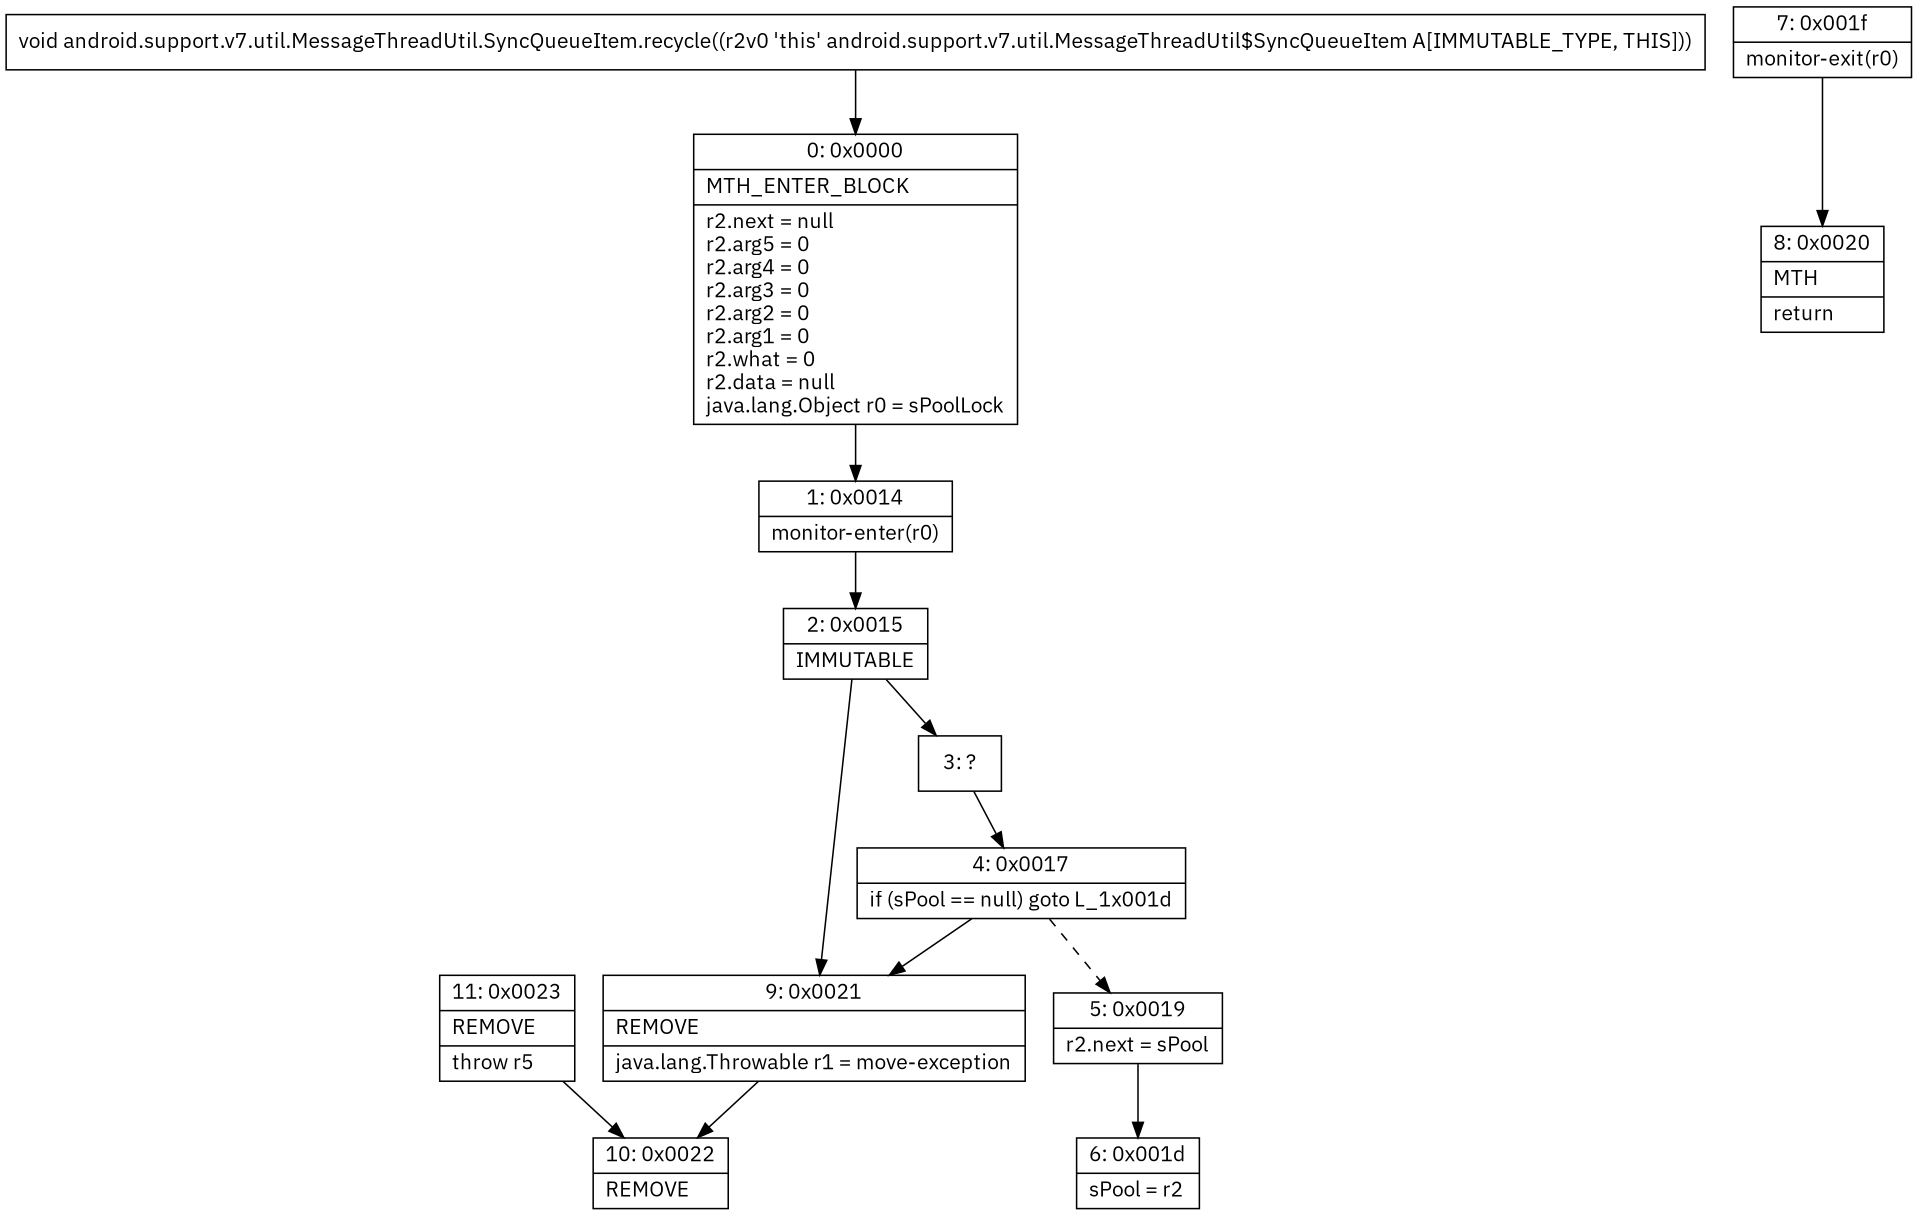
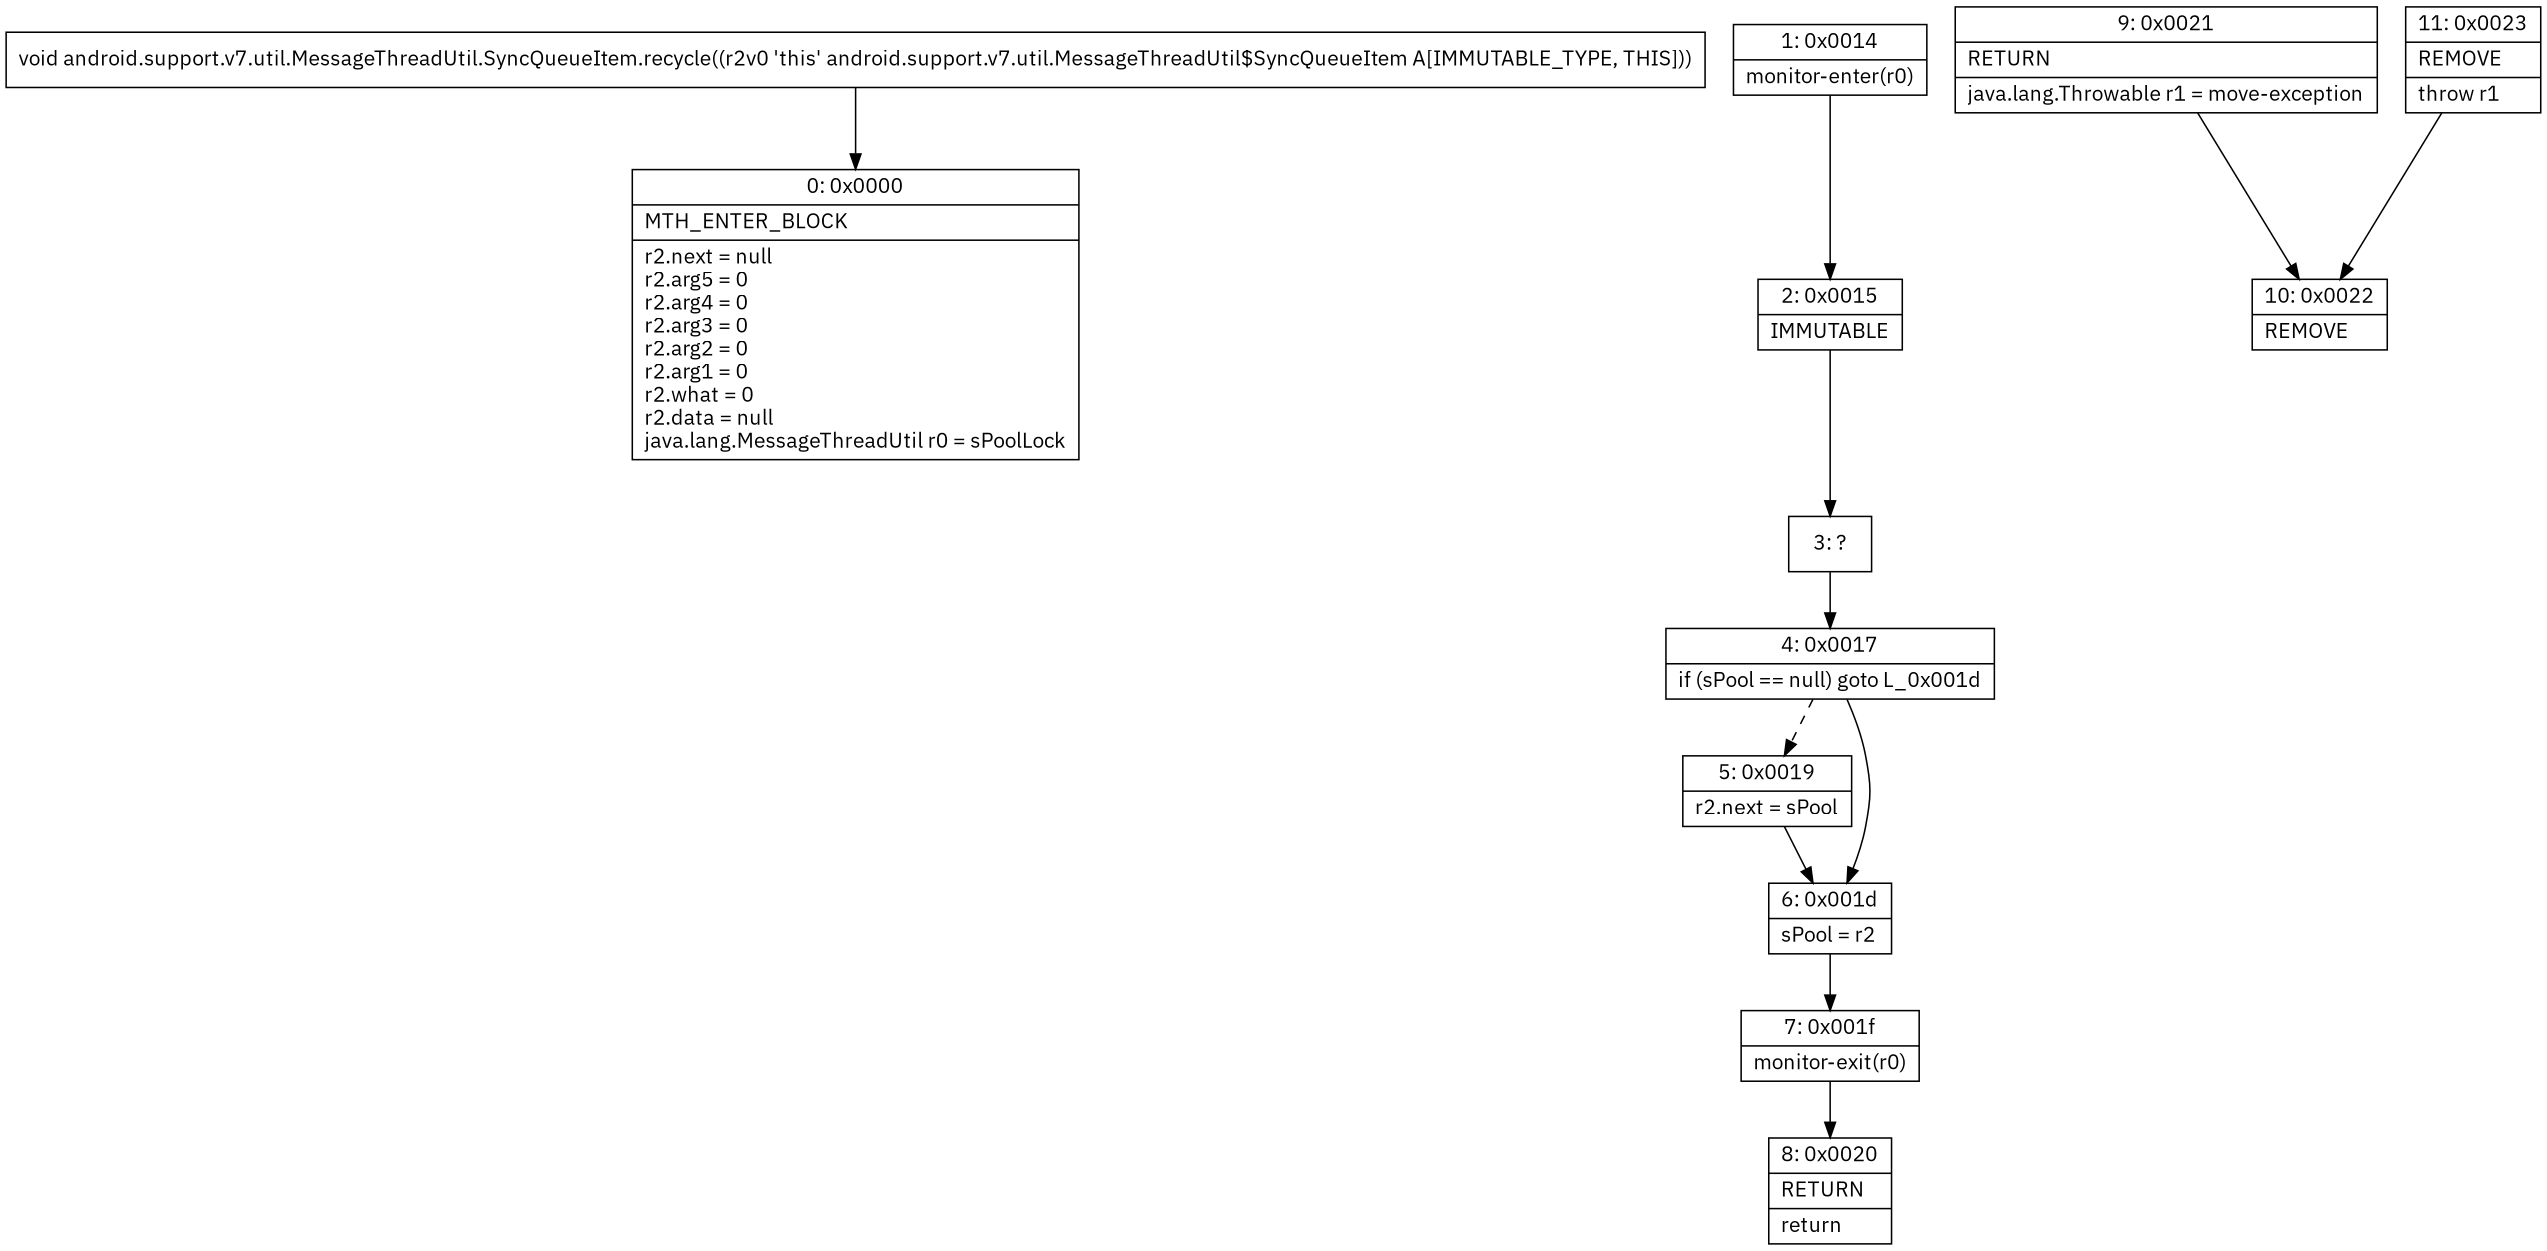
  digraph {
    fontname="IBM Plex Sans"
    node [fontname="IBM Plex Sans" shape=record]
    edge [fontname="IBM Plex Sans"]
-   n1 [label="{0\:\ 0x0000|MTH_ENTER_BLOCK\l|r2.next = null\lr2.arg5 = 0\lr2.arg4 = 0\lr2.arg3 = 0\lr2.arg2 = 0\lr2.arg1 = 0\lr2.what = 0\lr2.data = null\ljava.lang.Object r0 = sPoolLock\l}"]
+   n1 [label="{0\:\ 0x0000|MTH_ENTER_BLOCK\l|r2.next = null\lr2.arg5 = 0\lr2.arg4 = 0\lr2.arg3 = 0\lr2.arg2 = 0\lr2.arg1 = 0\lr2.what = 0\lr2.data = null\ljava.lang.MessageThreadUtil r0 = sPoolLock\l}"]
    n2 [label="{1\:\ 0x0014|monitor\-enter(r0)\l}"]
    n3 [label="{2\:\ 0x0015|IMMUTABLE\l}"]
    n4 [label="{3\:\ ?}"]
-   n5 [label="{9\:\ 0x0021|REMOVE\l|java.lang.Throwable r1 = move\-exception\l}"]
-   n6 [label="{4\:\ 0x0017|if (sPool == null) goto L_1x001d\l}"]
+   n5 [label="{9\:\ 0x0021|RETURN\l|java.lang.Throwable r1 = move\-exception\l}"]
+   n6 [label="{4\:\ 0x0017|if (sPool == null) goto L_0x001d\l}"]
    n7 [label="{10\:\ 0x0022|REMOVE\l}"]
    n8 [label="{5\:\ 0x0019|r2.next = sPool\l}"]
    n9 [label="{6\:\ 0x001d|sPool = r2\l}"]
    n10 [label="{7\:\ 0x001f|monitor\-exit(r0)\l}"]
-   n11 [label="{8\:\ 0x0020|MTH\l|return\l}"]
-   n12 [label="{11\:\ 0x0023|REMOVE\l|throw r5\l}"]
+   n11 [label="{8\:\ 0x0020|RETURN\l|return\l}"]
+   n12 [label="{11\:\ 0x0023|REMOVE\l|throw r1\l}"]
    n13 [label="{void android.support.v7.util.MessageThreadUtil.SyncQueueItem.recycle((r2v0 'this' android.support.v7.util.MessageThreadUtil$SyncQueueItem A[IMMUTABLE_TYPE, THIS])) }"]
-   n1 -> n2
    n2 -> n3
    n3 -> n4
-   n3 -> n5
    n4 -> n6
    n5 -> n7
    n6 -> n8 [style=dashed]
-   n6 -> n5
+   n6 -> n9
    n8 -> n9
+   n9 -> n10
    n10 -> n11
    n12 -> n7
    n13 -> n1
  }
